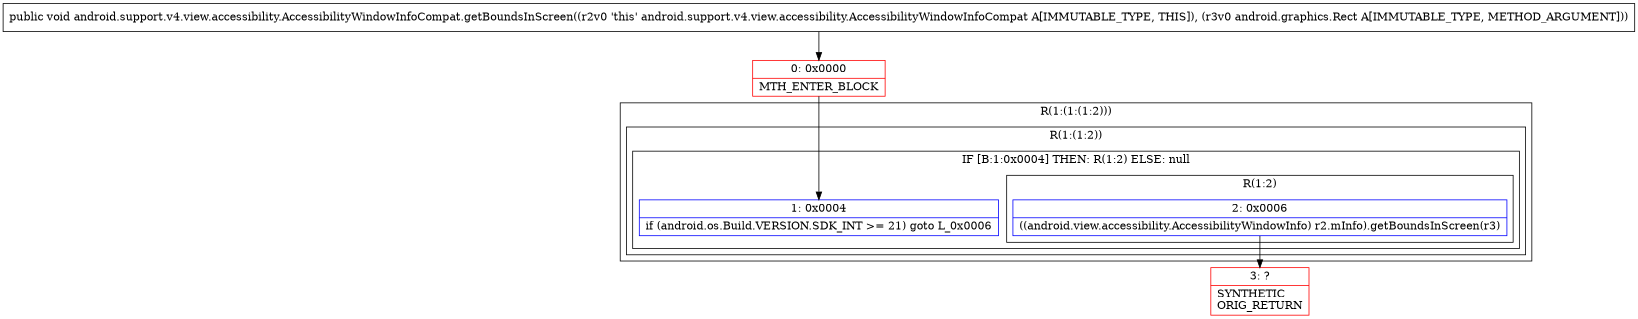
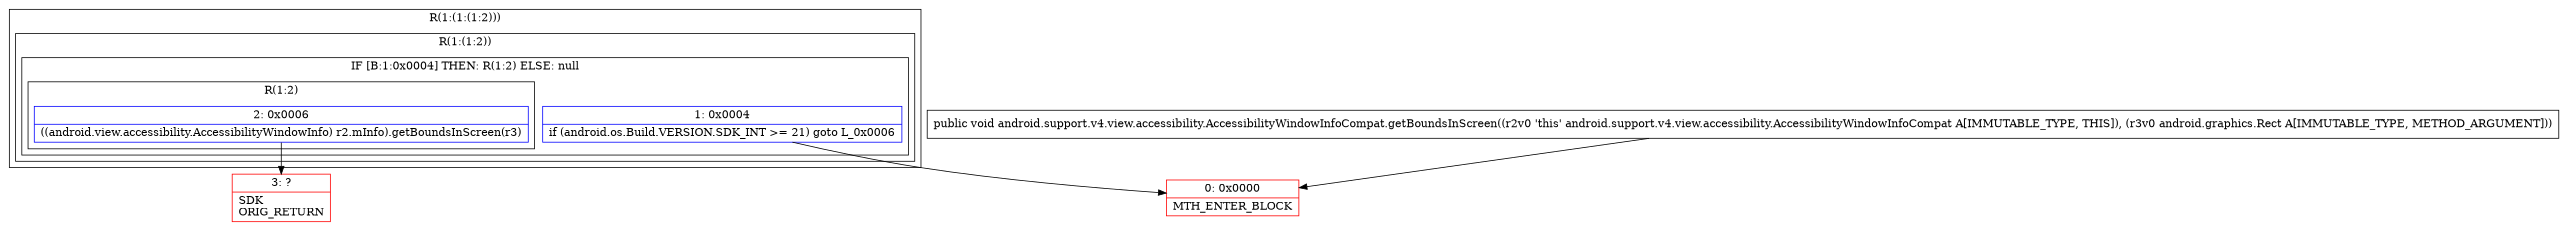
  digraph {
    node [color=blue shape=record]
    n1 [label="{2\:\ 0x0006|((android.view.accessibility.AccessibilityWindowInfo) r2.mInfo).getBoundsInScreen(r3)\l}"]
    n2 [label="{1\:\ 0x0004|if (android.os.Build.VERSION.SDK_INT \>= 21) goto L_0x0006\l}"]
-   n3 [color=red label="{3\:\ ?|SYNTHETIC\lORIG_RETURN\l}"]
+   n3 [color=red label="{3\:\ ?|SDK\lORIG_RETURN\l}"]
    n4 [color=red label="{0\:\ 0x0000|MTH_ENTER_BLOCK\l}"]
    n5 [label="{public void android.support.v4.view.accessibility.AccessibilityWindowInfoCompat.getBoundsInScreen((r2v0 'this' android.support.v4.view.accessibility.AccessibilityWindowInfoCompat A[IMMUTABLE_TYPE, THIS]), (r3v0 android.graphics.Rect A[IMMUTABLE_TYPE, METHOD_ARGUMENT])) }" color=""]
    subgraph cluster_1 {
      label="R(1:(1:(1:2)))"
      subgraph cluster_2 {
        label="R(1:(1:2))"
        subgraph cluster_3 {
          label="IF [B:1:0x0004] THEN: R(1:2) ELSE: null"
          n2
          subgraph cluster_4 {
            label="R(1:2)"
            n1
          }
        }
      }
    }
    n1 -> n3
-   n4 -> n2
+   n2 -> n4
    n5 -> n4
  }
